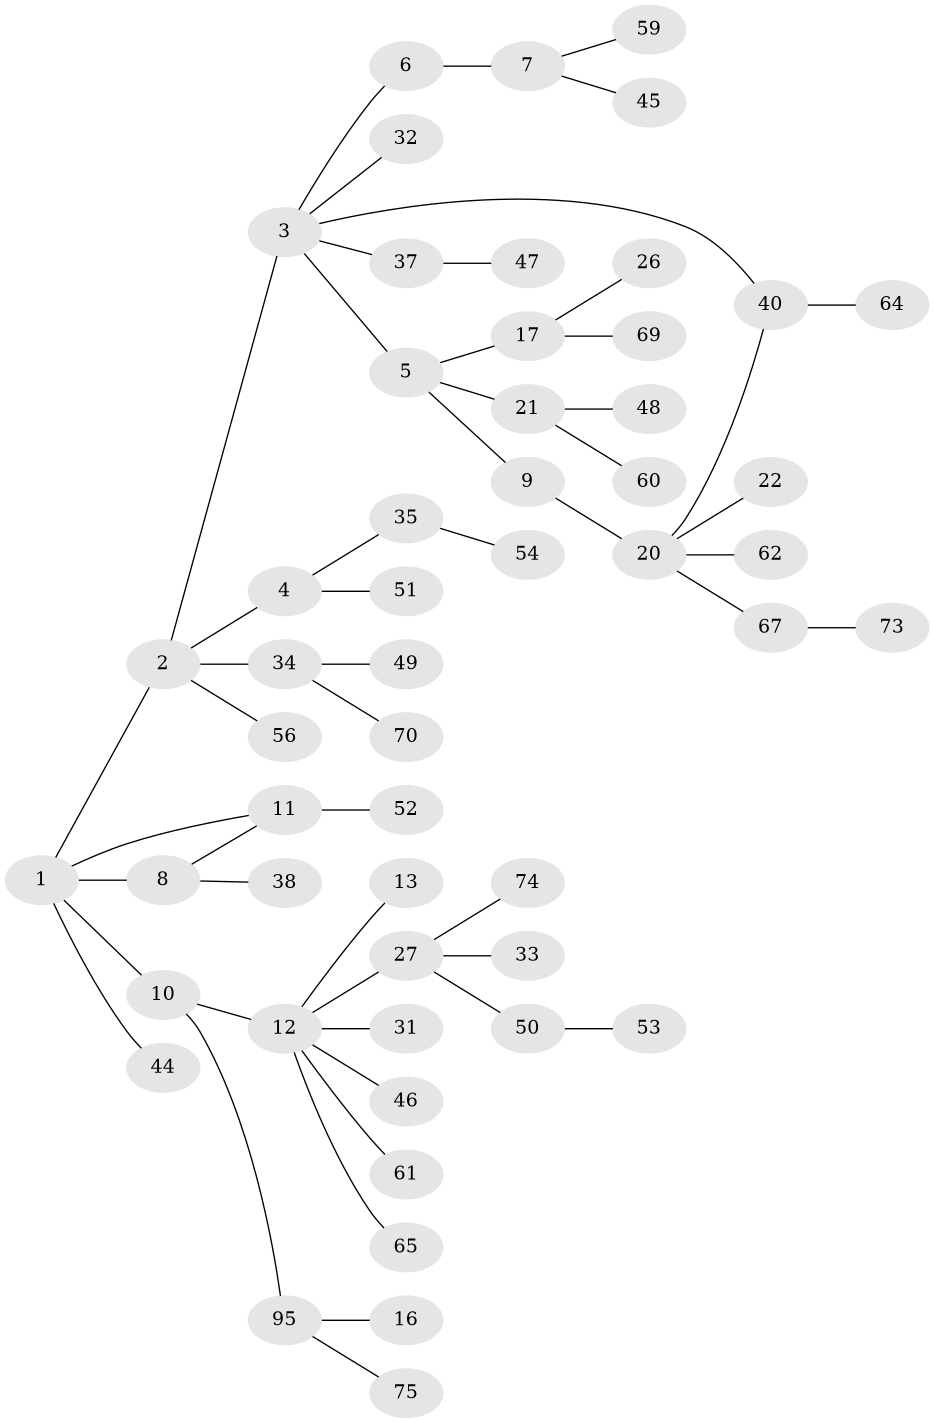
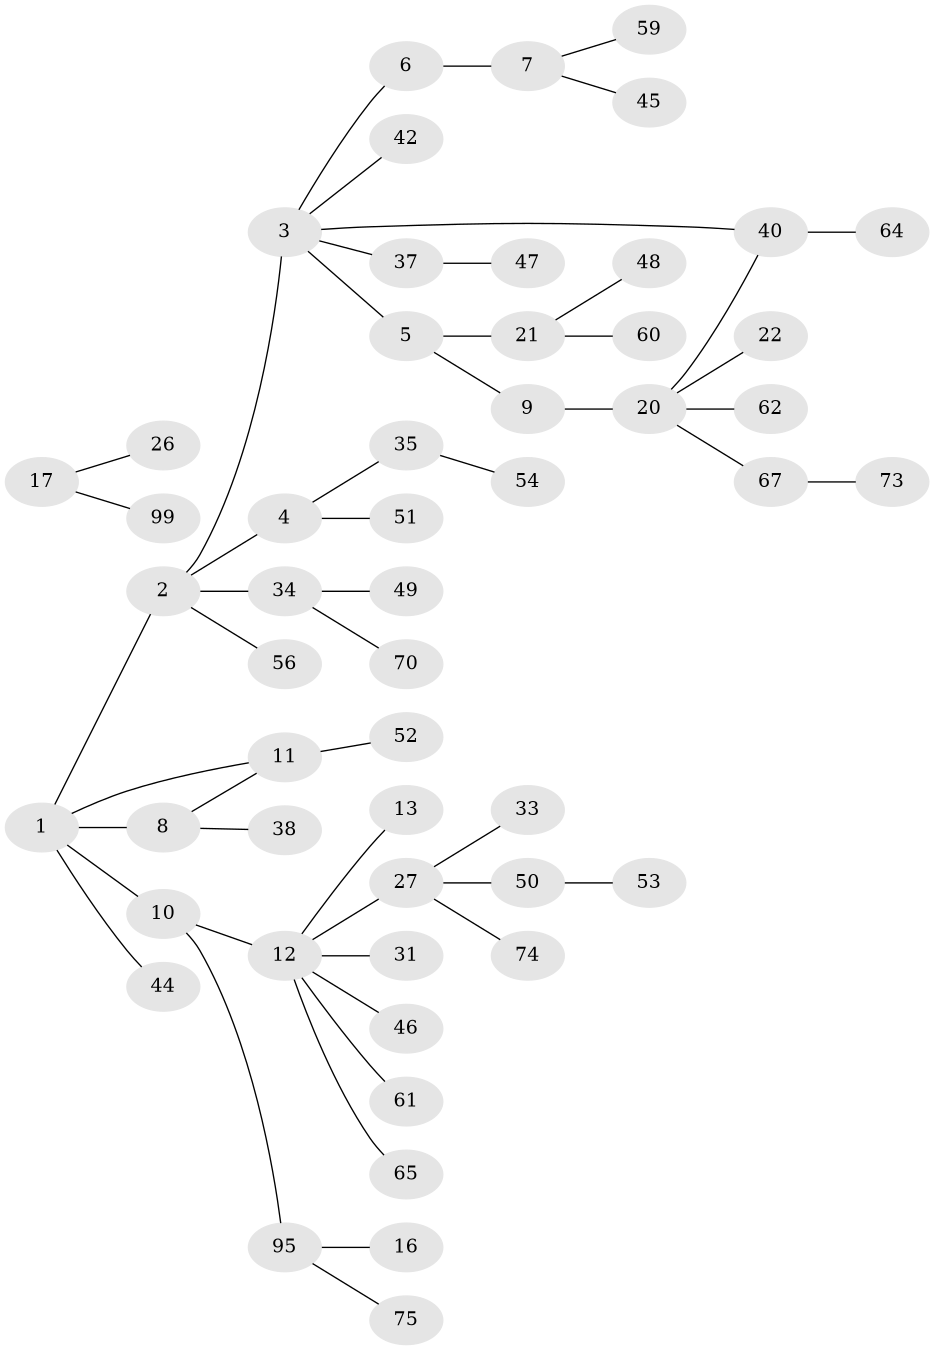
  graph {
    rankdir=LR
    node [color=gray90 style=filled]
    1 [super="+14"]
    2 [super="+28"]
    8 [super="+30"]
    10
    11 [super="+42"]
    44
    3 [super="+71"]
    4 [super="+18"]
    34 [super="+41"]
    56
    38 [super="+63"]
    12 [super="+23"]
    n13 [label=95 super="+36"]
    52
    37
    5
    6
-   32
+   32 [label=42]
    40
    35
    51
    49
    70
    47 [super="+57"]
    9 [super="+19"]
    17 [super="+58"]
    21 [super="+29"]
    7 [super="+25"]
    64
    54 [super="+72"]
    20 [super="+24"]
    26 [super="+43"]
-   69
+   69 [label=99]
    48
    60
    45
    59
    22
    62
    67 [super="+68"]
    13
    27 [super="+39"]
    31
    46
    61
    65 [super="+66"]
    16
    75
    33
    50
    74
    73
    53 [super="+55"]
    1 -- 2
    1 -- 8
    1 -- 10
    1 -- 11
    1 -- 44
    2 -- 3
    2 -- 4
    2 -- 34
    2 -- 56
    8 -- 11
    8 -- 38
    10 -- 12
    10 -- n13
    11 -- 52
    3 -- 37
    3 -- 5
    3 -- 6
    3 -- 32
    3 -- 40
    4 -- 35
    4 -- 51
    34 -- 49
    34 -- 70
    12 -- 13
    12 -- 27
    12 -- 31
    12 -- 46
    12 -- 61
    12 -- 65
    n13 -- 16
    n13 -- 75
    37 -- 47
    5 -- 9
-   5 -- 17
    5 -- 21
    6 -- 7
    40 -- 64
    35 -- 54
    9 -- 20
    17 -- 26
    17 -- 69
    21 -- 48
    21 -- 60
    7 -- 45
    7 -- 59
    20 -- 40
    20 -- 22
    20 -- 62
    20 -- 67
    67 -- 73
    27 -- 33
    27 -- 50
    27 -- 74
    50 -- 53
  }
